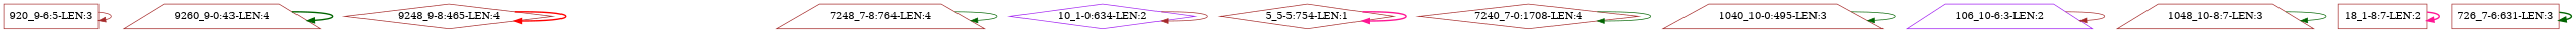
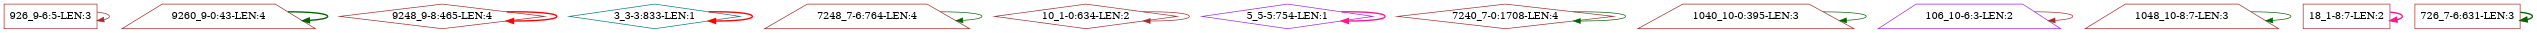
  digraph {
    node [color=brown shape=trapezium]
    edge [color=darkgreen style=solid]
-   "926_9-6:5-LEN:3" [shape=box label="920_9-6:5-LEN:3"]
+   "926_9-6:5-LEN:3" [shape=box]
    n2 [label="9260_9-0:43-LEN:4"]
    "9248_9-8:465-LEN:4" [shape=diamond]
-   "7248_7-8:764-LEN:4"
-   "10_1-0:634-LEN:2" [color=purple shape=diamond]
-   "5_5-5:754-LEN:1" [shape=diamond]
+   "3_3-3:833-LEN:1" [color=teal shape=diamond]
+   "7248_7-8:764-LEN:4" [label="7248_7-6:764-LEN:4"]
+   "10_1-0:634-LEN:2" [shape=diamond]
+   "5_5-5:754-LEN:1" [color=purple shape=diamond]
    "7240_7-0:1708-LEN:4" [shape=diamond]
-   "1040_10-0:495-LEN:3"
+   "1040_10-0:495-LEN:3" [label="1040_10-0:395-LEN:3"]
    "106_10-6:3-LEN:2" [color=purple]
    "1048_10-8:7-LEN:3"
    "18_1-8:7-LEN:2" [shape=box]
    "726_7-6:631-LEN:3" [shape=box]
    "926_9-6:5-LEN:3" -> "926_9-6:5-LEN:3" [color=brown]
    n2 -> n2 [style=bold]
    "9248_9-8:465-LEN:4" -> "9248_9-8:465-LEN:4" [color=red style=bold]
+   "3_3-3:833-LEN:1" -> "3_3-3:833-LEN:1" [color=red style=bold]
    "7248_7-8:764-LEN:4" -> "7248_7-8:764-LEN:4"
    "10_1-0:634-LEN:2" -> "10_1-0:634-LEN:2" [color=brown]
    "5_5-5:754-LEN:1" -> "5_5-5:754-LEN:1" [color=deeppink style=bold]
    "7240_7-0:1708-LEN:4" -> "7240_7-0:1708-LEN:4"
    "1040_10-0:495-LEN:3" -> "1040_10-0:495-LEN:3"
    "106_10-6:3-LEN:2" -> "106_10-6:3-LEN:2" [color=brown]
    "1048_10-8:7-LEN:3" -> "1048_10-8:7-LEN:3"
    "18_1-8:7-LEN:2" -> "18_1-8:7-LEN:2" [color=deeppink style=bold]
    "726_7-6:631-LEN:3" -> "726_7-6:631-LEN:3" [style=bold]
  }
